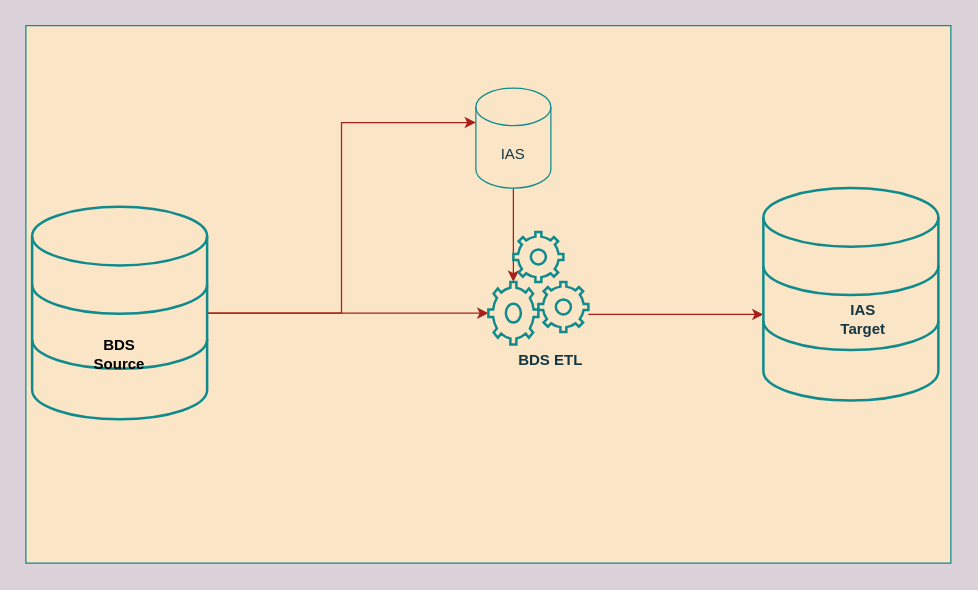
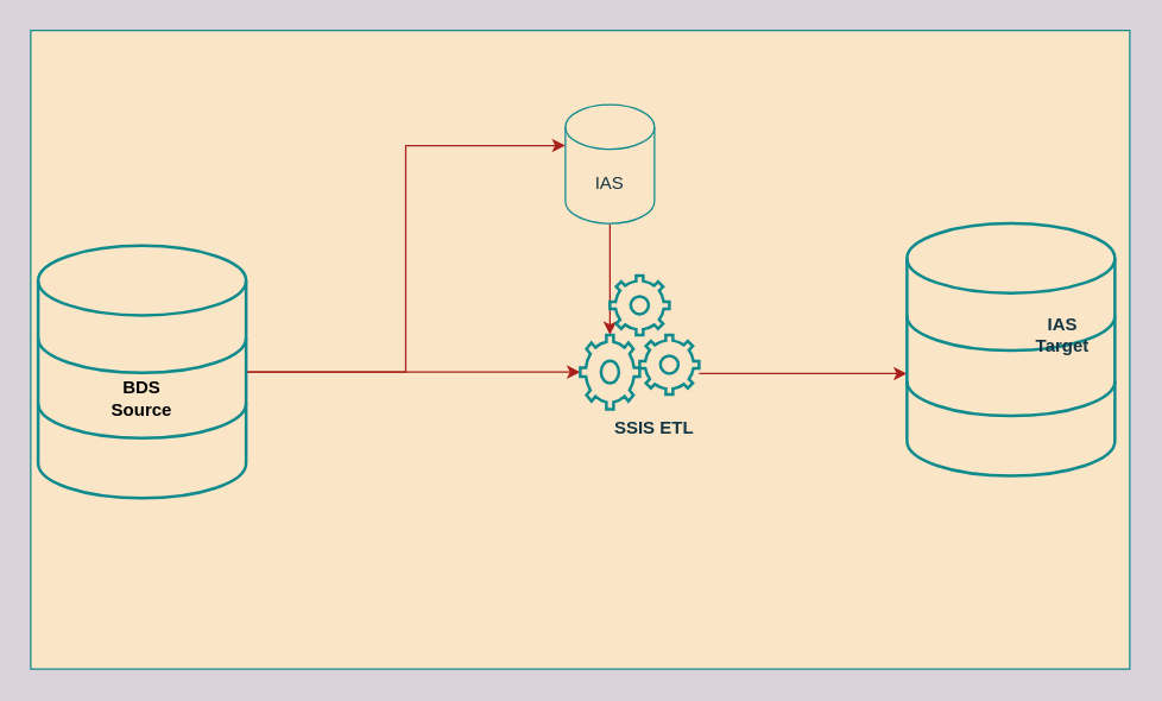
  <mxCell id="0" />
  <mxCell id="1" parent="0" />
  <mxCell id="2" value="" style="rounded=0;whiteSpace=wrap;html=1;sketch=0;strokeColor=#0F8B8D;fillColor=#FAE5C7;fontSize=4;fontColor=#143642;" vertex="1" parent="1"><mxGeometry x="20" y="20" width="740" height="430" as="geometry" /></mxCell>
  <mxCell id="3" style="edgeStyle=orthogonalEdgeStyle;rounded=0;orthogonalLoop=1;jettySize=auto;html=1;fontColor=#143642;labelBackgroundColor=#DAD2D8;strokeColor=#A8201A;" parent="1" source="4" target="13" edge="1"><mxGeometry relative="1" as="geometry"><mxPoint x="410" y="190" as="targetPoint" /></mxGeometry></mxCell>
  <mxCell id="4" value="IAS" style="shape=cylinder3;whiteSpace=wrap;html=1;boundedLbl=1;backgroundOutline=1;size=15;fillColor=#FAE5C7;strokeColor=#0F8B8D;fontColor=#143642;" parent="1" vertex="1"><mxGeometry x="380" y="70" width="60" height="80" as="geometry" /></mxCell>
  <mxCell id="5" value="" style="shape=image;html=1;verticalAlign=top;verticalLabelPosition=bottom;imageAspect=0;aspect=fixed;image=https://cdn0.iconfinder.com/data/icons/16x16-free-toolbar-icons/16/search_zoom.png;fontColor=#143642;labelBackgroundColor=#DAD2D8;fillColor=#FAE5C7;strokeColor=#0F8B8D;" parent="1" vertex="1"><mxGeometry x="405" y="85" width="50" height="50" as="geometry" /></mxCell>
  <mxCell id="6" style="edgeStyle=orthogonalEdgeStyle;rounded=0;orthogonalLoop=1;jettySize=auto;html=1;entryX=0;entryY=0.559;entryDx=0;entryDy=0;entryPerimeter=0;fontColor=#143642;labelBackgroundColor=#DAD2D8;strokeColor=#A8201A;" parent="1" edge="1"><mxGeometry relative="1" as="geometry"><mxPoint x="470" y="251.03" as="sourcePoint" /><mxPoint x="610" y="251.03" as="targetPoint" /></mxGeometry></mxCell>
  <mxCell id="7" value="" style="html=1;verticalLabelPosition=bottom;align=center;verticalAlign=top;strokeWidth=2;strokeColor=#0F8B8D;shadow=0;dashed=0;shape=mxgraph.ios7.icons.settings;fontColor=#143642;labelBackgroundColor=#DAD2D8;fillColor=#FAE5C7;" parent="1" vertex="1"><mxGeometry x="430" y="225" width="40" height="40" as="geometry" /></mxCell>
  <mxCell id="8" style="edgeStyle=orthogonalEdgeStyle;rounded=0;orthogonalLoop=1;jettySize=auto;html=1;fontColor=#143642;labelBackgroundColor=#DAD2D8;strokeColor=#A8201A;" parent="1" source="10" target="13" edge="1"><mxGeometry relative="1" as="geometry" /></mxCell>
  <mxCell id="9" style="edgeStyle=orthogonalEdgeStyle;rounded=0;orthogonalLoop=1;jettySize=auto;html=1;entryX=0;entryY=0;entryDx=0;entryDy=27.5;entryPerimeter=0;fontColor=#143642;labelBackgroundColor=#DAD2D8;strokeColor=#A8201A;" parent="1" source="10" target="4" edge="1"><mxGeometry relative="1" as="geometry" /></mxCell>
  <mxCell id="10" value="" style="html=1;verticalLabelPosition=bottom;align=center;verticalAlign=top;strokeWidth=2;strokeColor=#0F8B8D;shadow=0;dashed=0;shape=mxgraph.ios7.icons.data;fontColor=#143642;labelBackgroundColor=#DAD2D8;fillColor=#FAE5C7;" parent="1" vertex="1"><mxGeometry x="25" y="165" width="140" height="170" as="geometry" /></mxCell>
- <mxCell id="11" value="&lt;b&gt;&lt;font color=&quot;#000000&quot;&gt;BDS Source&lt;/font&gt;&lt;/b&gt;" style="text;html=1;strokeColor=none;fillColor=none;align=center;verticalAlign=middle;whiteSpace=wrap;rounded=0;fontColor=#143642;" parent="1" vertex="1"><mxGeometry x="70" y="270" width="50" height="25" as="geometry" /></mxCell>
+ <mxCell id="11" value="&lt;b&gt;&lt;font color=&quot;#000000&quot;&gt;BDS Source&lt;/font&gt;&lt;/b&gt;" style="text;html=1;strokeColor=none;fillColor=none;align=center;verticalAlign=middle;whiteSpace=wrap;rounded=0;fontColor=#143642;" parent="1" vertex="1"><mxGeometry x="70" y="255" width="50" height="25" as="geometry" /></mxCell>
  <mxCell id="12" value="" style="html=1;verticalLabelPosition=bottom;align=center;verticalAlign=top;strokeWidth=2;strokeColor=#0F8B8D;shadow=0;dashed=0;shape=mxgraph.ios7.icons.settings;fontColor=#143642;labelBackgroundColor=#DAD2D8;fillColor=#FAE5C7;" parent="1" vertex="1"><mxGeometry x="410" y="185" width="40" height="40" as="geometry" /></mxCell>
  <mxCell id="13" value="" style="html=1;verticalLabelPosition=bottom;align=center;verticalAlign=top;strokeWidth=2;strokeColor=#0F8B8D;shadow=0;dashed=0;shape=mxgraph.ios7.icons.settings;fontColor=#143642;direction=south;labelBackgroundColor=#DAD2D8;fillColor=#FAE5C7;" parent="1" vertex="1"><mxGeometry x="390" y="225" width="40" height="50" as="geometry" /></mxCell>
  <mxCell id="14" value="" style="html=1;verticalLabelPosition=bottom;align=center;verticalAlign=top;strokeWidth=2;strokeColor=#0F8B8D;shadow=0;dashed=0;shape=mxgraph.ios7.icons.data;fontColor=#143642;labelBackgroundColor=#DAD2D8;fillColor=#FAE5C7;" parent="1" vertex="1"><mxGeometry x="610" y="150" width="140" height="170" as="geometry" /></mxCell>
- <mxCell id="15" value="IAS Target" style="text;html=1;align=center;verticalAlign=middle;whiteSpace=wrap;rounded=0;fontColor=#143642;fontStyle=1" parent="1" vertex="1"><mxGeometry x="670" y="245" width="40" height="20" as="geometry" /></mxCell>
- <mxCell id="16" value="&lt;b&gt;BDS ETL&lt;/b&gt;" style="text;html=1;strokeColor=none;fillColor=none;align=center;verticalAlign=middle;whiteSpace=wrap;rounded=0;fontColor=#143642;" parent="1" vertex="1"><mxGeometry x="380" y="265" width="120" height="45" as="geometry" /></mxCell>
+ <mxCell id="15" value="IAS Target" style="text;html=1;align=center;verticalAlign=middle;whiteSpace=wrap;rounded=0;fontColor=#143642;fontStyle=1" parent="1" vertex="1"><mxGeometry x="695" y="215" width="40" height="20" as="geometry" /></mxCell>
+ <mxCell id="16" value="&lt;b&gt;SSIS ETL&lt;/b&gt;" style="text;html=1;strokeColor=none;fillColor=none;align=center;verticalAlign=middle;whiteSpace=wrap;rounded=0;fontColor=#143642;" parent="1" vertex="1"><mxGeometry x="380" y="265" width="120" height="45" as="geometry" /></mxCell>
